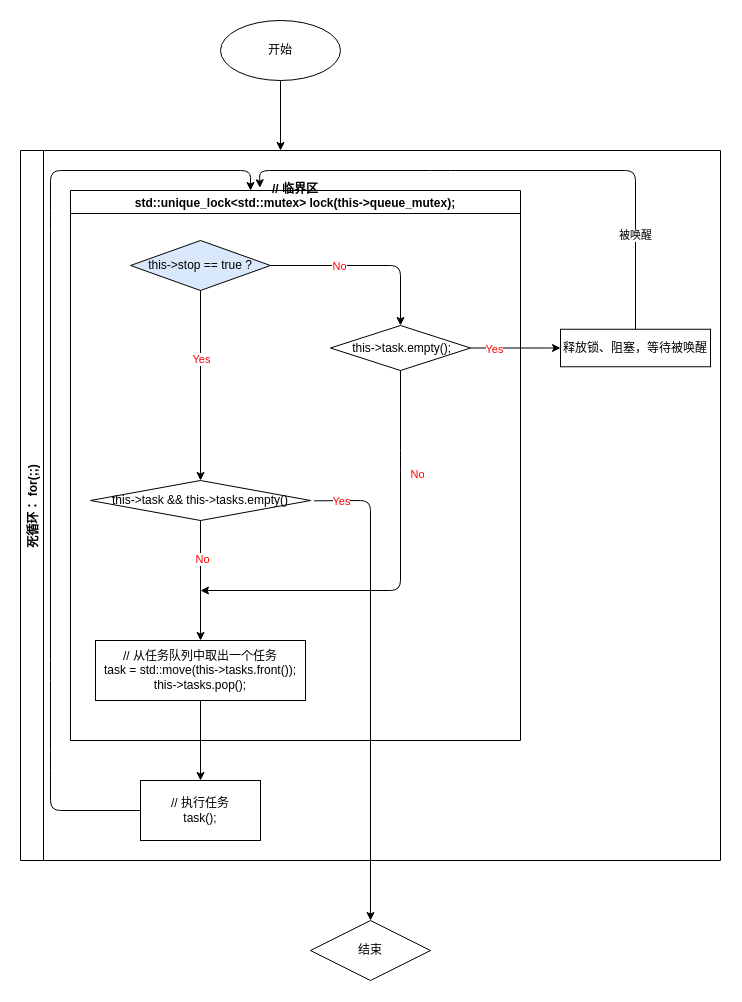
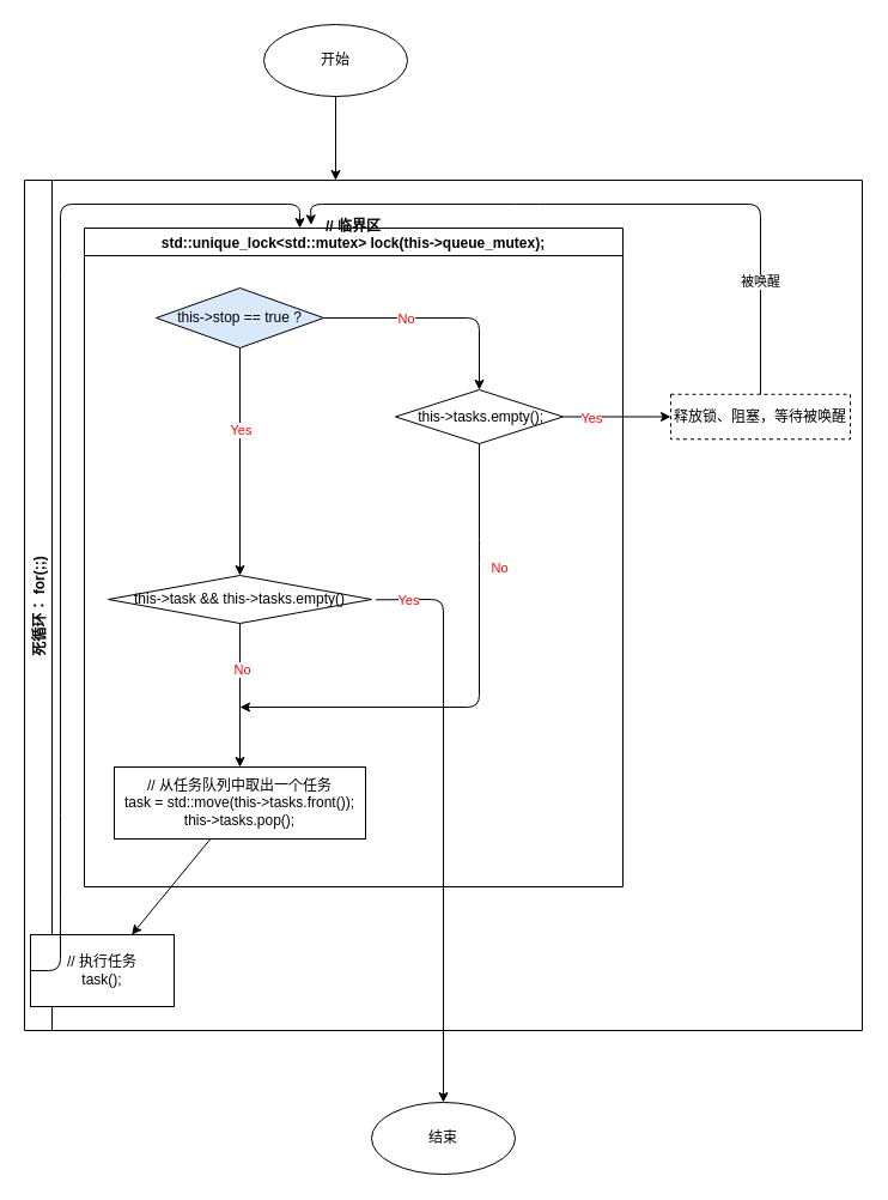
  <mxCell id="0" />
  <mxCell id="1" parent="0" />
  <mxCell id="2" value="" style="edgeStyle=none;html=1;" edge="1" parent="1" source="3"><mxGeometry relative="1" as="geometry"><mxPoint x="280" y="150" as="targetPoint" /></mxGeometry></mxCell>
  <mxCell id="3" value="开始" style="ellipse;whiteSpace=wrap;html=1;" vertex="1" parent="1"><mxGeometry x="220" y="20" width="120" height="60" as="geometry" /></mxCell>
  <mxCell id="4" value="死循环： for(;;)" style="swimlane;horizontal=0;" vertex="1" parent="1"><mxGeometry x="20" y="150" width="700" height="710" as="geometry" /></mxCell>
  <mxCell id="5" value="// 临界区&#10;std::unique_lock&lt;std::mutex&gt; lock(this-&gt;queue_mutex);&#10;" style="swimlane;" vertex="1" parent="4"><mxGeometry x="50" y="40" width="450" height="550" as="geometry"><mxRectangle x="50" y="40" width="350" height="30" as="alternateBounds" /></mxGeometry></mxCell>
  <mxCell id="6" value="this-&amp;gt;stop == true ?" style="rhombus;whiteSpace=wrap;html=1;fillColor=#dae8fc;" vertex="1" parent="5"><mxGeometry x="60" y="50" width="140" height="50" as="geometry" /></mxCell>
  <mxCell id="7" value="" style="edgeStyle=none;html=1;" edge="1" parent="5" source="9" target="15"><mxGeometry relative="1" as="geometry" /></mxCell>
  <mxCell id="8" value="&lt;font color=&quot;#ff0000&quot;&gt;Yes&lt;/font&gt;" style="edgeLabel;html=1;align=center;verticalAlign=middle;resizable=0;points=[];" vertex="1" connectable="0" parent="7"><mxGeometry x="-0.491" y="-1" relative="1" as="geometry"><mxPoint as="offset" /></mxGeometry></mxCell>
- <mxCell id="9" value="&amp;nbsp;this-&amp;gt;task.empty();" style="rhombus;whiteSpace=wrap;html=1;" vertex="1" parent="5"><mxGeometry x="260" y="135" width="140" height="45" as="geometry" /></mxCell>
+ <mxCell id="9" value="&amp;nbsp;this-&amp;gt;tasks.empty();" style="rhombus;whiteSpace=wrap;html=1;" vertex="1" parent="5"><mxGeometry x="260" y="135" width="140" height="45" as="geometry" /></mxCell>
  <mxCell id="10" value="" style="edgeStyle=none;html=1;entryX=0.5;entryY=0;entryDx=0;entryDy=0;" edge="1" parent="5" source="6" target="9"><mxGeometry relative="1" as="geometry"><mxPoint x="290" y="75" as="targetPoint" /><Array as="points"><mxPoint x="330" y="75" /></Array></mxGeometry></mxCell>
  <mxCell id="11" value="&lt;font color=&quot;#ff0000&quot;&gt;No&lt;/font&gt;" style="edgeLabel;html=1;align=center;verticalAlign=middle;resizable=0;points=[];" vertex="1" connectable="0" parent="10"><mxGeometry x="0.175" relative="1" as="geometry"><mxPoint x="-44" as="offset" /></mxGeometry></mxCell>
  <mxCell id="12" value="this-&amp;gt;task &amp;amp;&amp;amp; this-&amp;gt;tasks.empty()" style="rhombus;whiteSpace=wrap;html=1;" vertex="1" parent="5"><mxGeometry x="20" y="290" width="220" height="40" as="geometry" /></mxCell>
  <mxCell id="13" value="" style="edgeStyle=none;html=1;entryX=0.5;entryY=0;entryDx=0;entryDy=0;" edge="1" parent="5" source="6" target="12"><mxGeometry relative="1" as="geometry"><mxPoint x="130" y="175" as="targetPoint" /></mxGeometry></mxCell>
  <mxCell id="14" value="&lt;font color=&quot;#ff0000&quot;&gt;Yes&lt;/font&gt;" style="edgeLabel;html=1;align=center;verticalAlign=middle;resizable=0;points=[];" vertex="1" connectable="0" parent="13"><mxGeometry x="-0.28" relative="1" as="geometry"><mxPoint as="offset" /></mxGeometry></mxCell>
- <mxCell id="15" value="释放锁、阻塞，等待被唤醒" style="whiteSpace=wrap;html=1;" vertex="1" parent="5"><mxGeometry x="490" y="138.75" width="150" height="37.5" as="geometry" /></mxCell>
+ <mxCell id="15" value="释放锁、阻塞，等待被唤醒" style="whiteSpace=wrap;html=1;dashed=1;" vertex="1" parent="5"><mxGeometry x="490" y="138.75" width="150" height="37.5" as="geometry" /></mxCell>
  <mxCell id="16" value="" style="edgeStyle=none;html=1;entryX=0.421;entryY=-0.005;entryDx=0;entryDy=0;entryPerimeter=0;" edge="1" parent="5" source="15" target="5"><mxGeometry relative="1" as="geometry"><mxPoint x="565" y="70" as="targetPoint" /><Array as="points"><mxPoint x="565" y="-20" /><mxPoint x="370" y="-20" /><mxPoint x="189" y="-20" /></Array></mxGeometry></mxCell>
  <mxCell id="17" value="被唤醒" style="edgeLabel;html=1;align=center;verticalAlign=middle;resizable=0;points=[];" vertex="1" connectable="0" parent="16"><mxGeometry x="-0.658" y="1" relative="1" as="geometry"><mxPoint as="offset" /></mxGeometry></mxCell>
  <mxCell id="18" value="// 从任务队列中取出一个任务&lt;br&gt;task = std::move(this-&amp;gt;tasks.front());&lt;br&gt;this-&amp;gt;tasks.pop();" style="whiteSpace=wrap;html=1;" vertex="1" parent="5"><mxGeometry x="25" y="450" width="210" height="60" as="geometry" /></mxCell>
  <mxCell id="19" value="" style="edgeStyle=none;html=1;" edge="1" parent="5" source="12" target="18"><mxGeometry relative="1" as="geometry" /></mxCell>
  <mxCell id="20" value="&lt;font color=&quot;#ff0000&quot;&gt;No&lt;/font&gt;" style="edgeLabel;html=1;align=center;verticalAlign=middle;resizable=0;points=[];" vertex="1" connectable="0" parent="19"><mxGeometry x="-0.367" y="1" relative="1" as="geometry"><mxPoint as="offset" /></mxGeometry></mxCell>
  <mxCell id="21" value="" style="edgeStyle=none;html=1;" edge="1" parent="1" source="9"><mxGeometry relative="1" as="geometry"><mxPoint x="200" y="590" as="targetPoint" /><Array as="points"><mxPoint x="400" y="460" /><mxPoint x="400" y="590" /></Array></mxGeometry></mxCell>
  <mxCell id="22" value="&lt;font color=&quot;#ff0000&quot;&gt;No&lt;/font&gt;" style="edgeLabel;html=1;align=center;verticalAlign=middle;resizable=0;points=[];" vertex="1" connectable="0" parent="21"><mxGeometry x="-0.272" relative="1" as="geometry"><mxPoint x="16" y="-50" as="offset" /></mxGeometry></mxCell>
- <mxCell id="23" value="结束" style="rhombus;whiteSpace=wrap;html=1;" vertex="1" parent="1"><mxGeometry x="310" y="920" width="120" height="60" as="geometry" /></mxCell>
+ <mxCell id="23" value="结束" style="ellipse;whiteSpace=wrap;html=1;" vertex="1" parent="1"><mxGeometry x="310" y="920" width="120" height="60" as="geometry" /></mxCell>
  <mxCell id="24" value="" style="edgeStyle=none;html=1;exitX=1.016;exitY=0.508;exitDx=0;exitDy=0;exitPerimeter=0;" edge="1" parent="1" source="12" target="23"><mxGeometry relative="1" as="geometry"><Array as="points"><mxPoint x="370" y="500" /></Array></mxGeometry></mxCell>
  <mxCell id="25" value="&lt;font color=&quot;#ff0000&quot;&gt;Yes&lt;/font&gt;" style="edgeLabel;html=1;align=center;verticalAlign=middle;resizable=0;points=[];" vertex="1" connectable="0" parent="24"><mxGeometry x="-0.396" relative="1" as="geometry"><mxPoint x="-30" y="-87" as="offset" /></mxGeometry></mxCell>
- <mxCell id="26" value="// 执行任务&lt;br&gt;task();" style="whiteSpace=wrap;html=1;" vertex="1" parent="1"><mxGeometry x="140" y="780" width="120" height="60" as="geometry" /></mxCell>
+ <mxCell id="26" value="// 执行任务&lt;br&gt;task();" style="whiteSpace=wrap;html=1;" vertex="1" parent="1"><mxGeometry x="25" y="780" width="120" height="60" as="geometry" /></mxCell>
  <mxCell id="27" value="" style="edgeStyle=none;html=1;fontColor=#FF0000;" edge="1" parent="1" source="18" target="26"><mxGeometry relative="1" as="geometry" /></mxCell>
  <mxCell id="28" value="" style="edgeStyle=none;html=1;entryX=0.4;entryY=0;entryDx=0;entryDy=0;entryPerimeter=0;exitX=0;exitY=0.5;exitDx=0;exitDy=0;" edge="1" parent="1" source="26" target="5"><mxGeometry relative="1" as="geometry"><mxPoint x="90" y="810" as="sourcePoint" /><mxPoint x="-30" y="670" as="targetPoint" /><Array as="points"><mxPoint x="50" y="810" /><mxPoint x="50" y="760" /><mxPoint x="50" y="670" /><mxPoint x="50" y="220" /><mxPoint x="50" y="170" /><mxPoint x="250" y="170" /></Array></mxGeometry></mxCell>
